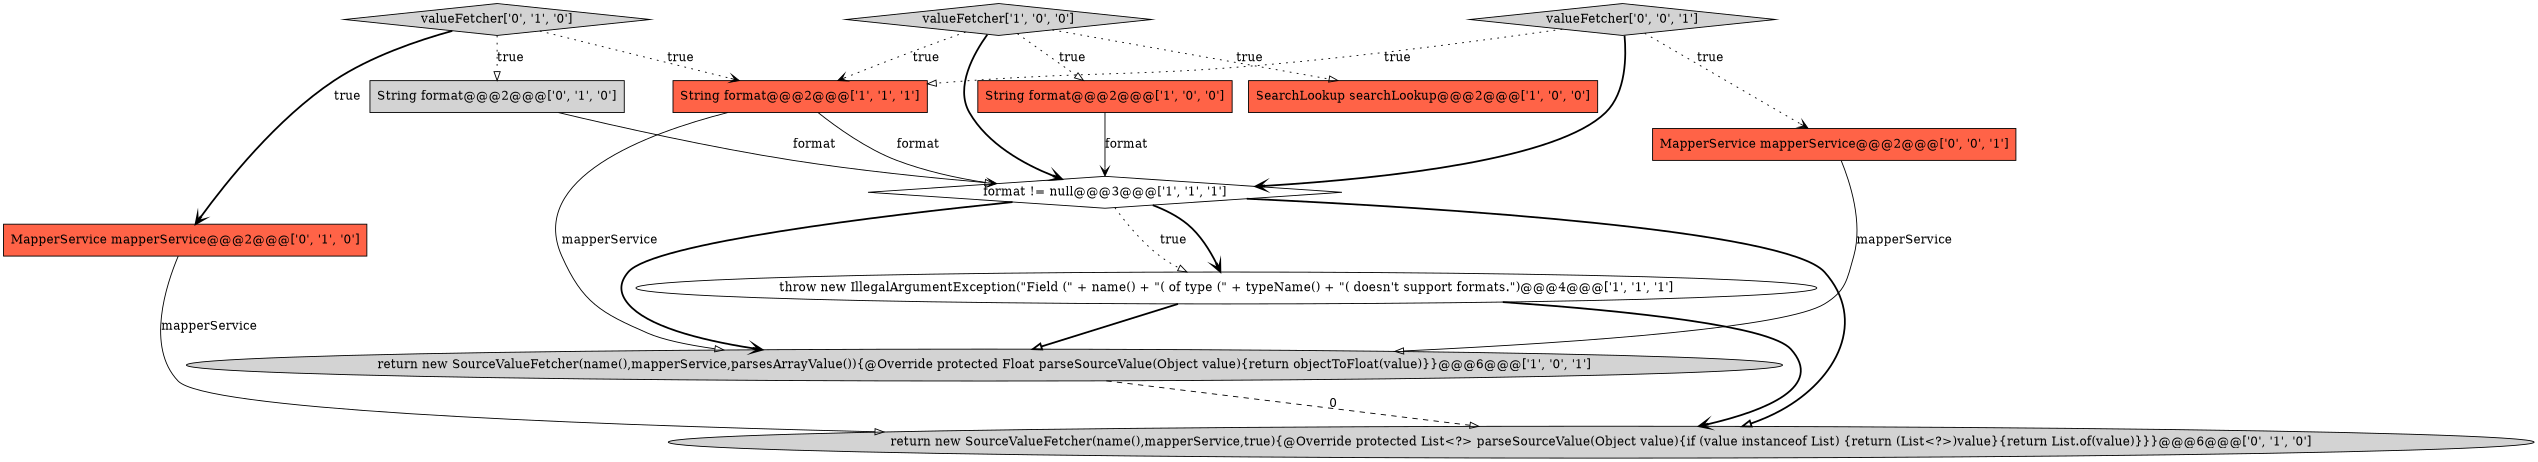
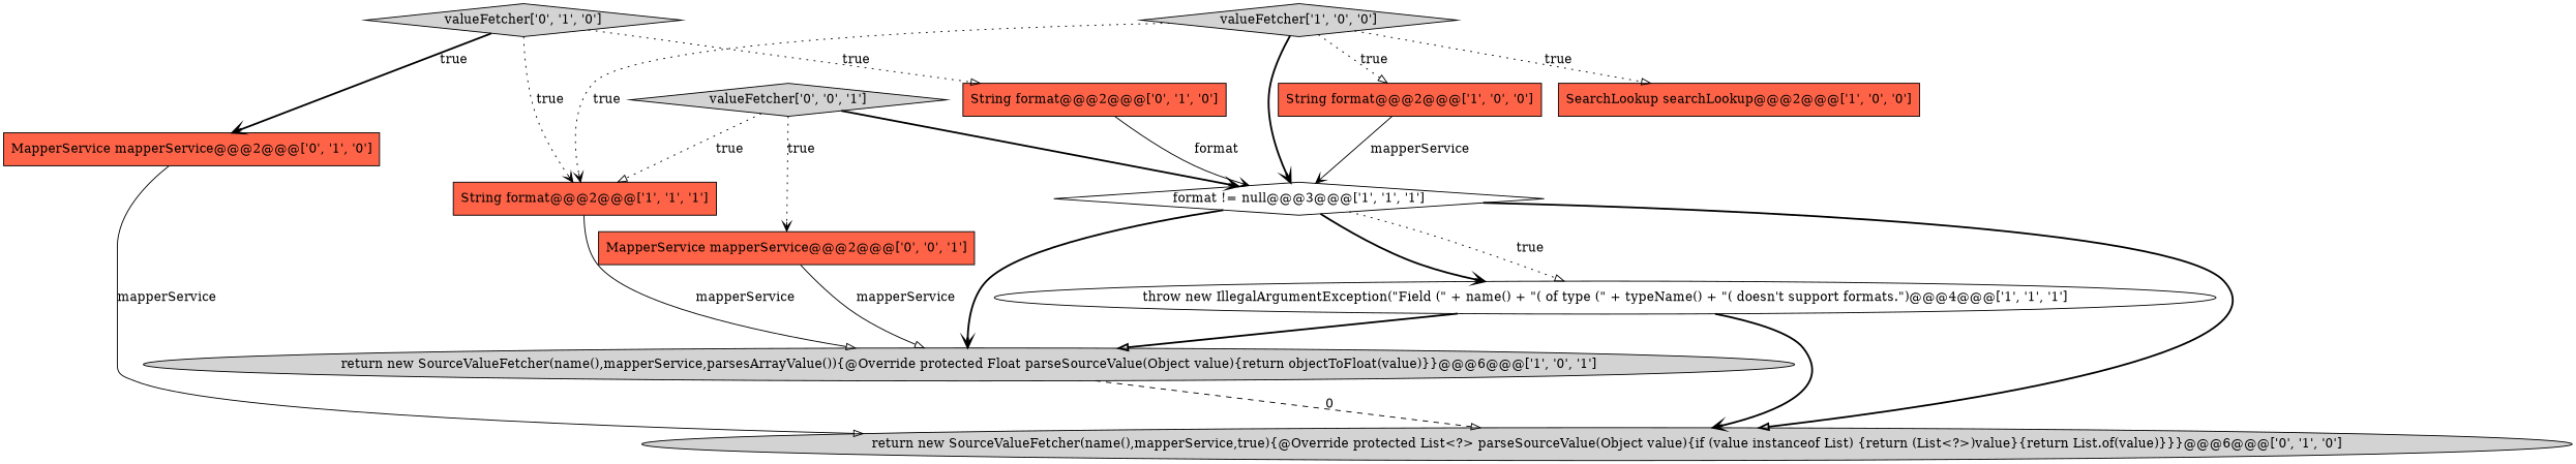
  digraph {
    node [fillcolor=tomato shape=box style=filled]
    edge [arrowhead=onormal style=dotted]
    n1 [fillcolor=lightgray label="valueFetcher['0', '0', '1']" shape=diamond]
    n2 [label="MapperService mapperService@@@2@@@['0', '0', '1']"]
    n3 [fillcolor=white label="format != null@@@3@@@['1', '1', '1']" shape=diamond]
    n4 [label="String format@@@2@@@['1', '1', '1']"]
    n5 [fillcolor=lightgray label="return new SourceValueFetcher(name(),mapperService,parsesArrayValue()){@Override protected Float parseSourceValue(Object value){return objectToFloat(value)}}@@@6@@@['1', '0', '1']" shape=ellipse]
    n6 [fillcolor=lightgray label="return new SourceValueFetcher(name(),mapperService,true){@Override protected List<?> parseSourceValue(Object value){if (value instanceof List) {return (List<?>)value}{return List.of(value)}}}@@@6@@@['0', '1', '0']" shape=ellipse]
    n7 [fillcolor=white label="throw new IllegalArgumentException(\"Field (\" + name() + \"( of type (\" + typeName() + \"( doesn't support formats.\")@@@4@@@['1', '1', '1']" shape=ellipse]
    n8 [label="MapperService mapperService@@@2@@@['0', '1', '0']"]
-   n9 [fillcolor=lightgray label="String format@@@2@@@['0', '1', '0']"]
+   n9 [label="String format@@@2@@@['0', '1', '0']"]
    n10 [fillcolor=lightgray label="valueFetcher['0', '1', '0']" shape=diamond]
    n11 [fillcolor=lightgray label="valueFetcher['1', '0', '0']" shape=diamond]
    n12 [label="SearchLookup searchLookup@@@2@@@['1', '0', '0']"]
    n13 [label="String format@@@2@@@['1', '0', '0']"]
    n1 -> n2 [arrowhead=vee label=true]
    n1 -> n3 [arrowhead=vee style=bold]
    n1 -> n4 [label=true]
    n2 -> n5 [label=mapperService style=solid]
    n3 -> n5 [arrowhead=vee style=bold]
    n3 -> n6 [style=bold]
    n3 -> n7 [label=true]
    n3 -> n7 [arrowhead=vee style=bold]
-   n4 -> n3 [label=format style=solid]
    n4 -> n5 [label=mapperService style=solid]
    n5 -> n6 [label=0 style=dashed]
    n7 -> n5 [style=bold]
    n7 -> n6 [arrowhead=vee style=bold]
    n8 -> n6 [label=mapperService style=solid]
    n9 -> n3 [arrowhead=vee label=format style=solid]
    n10 -> n4 [arrowhead=vee label=true]
    n10 -> n8 [arrowhead=vee label=true style=bold]
    n10 -> n9 [label=true]
    n11 -> n3 [arrowhead=vee style=bold]
    n11 -> n4 [arrowhead=vee label=true]
    n11 -> n12 [label=true]
    n11 -> n13 [label=true]
-   n13 -> n3 [arrowhead=vee label=format style=solid]
+   n13 -> n3 [arrowhead=vee label=mapperService style=solid]
  }
